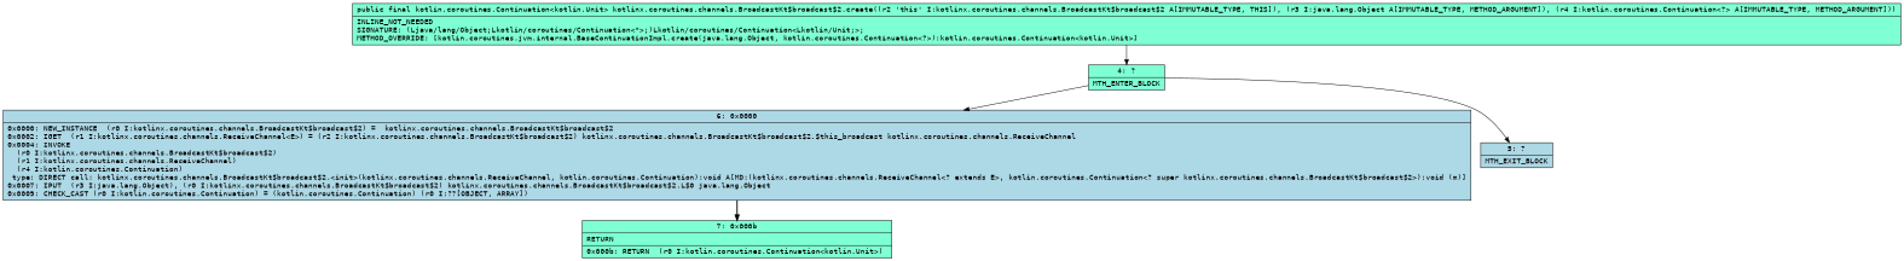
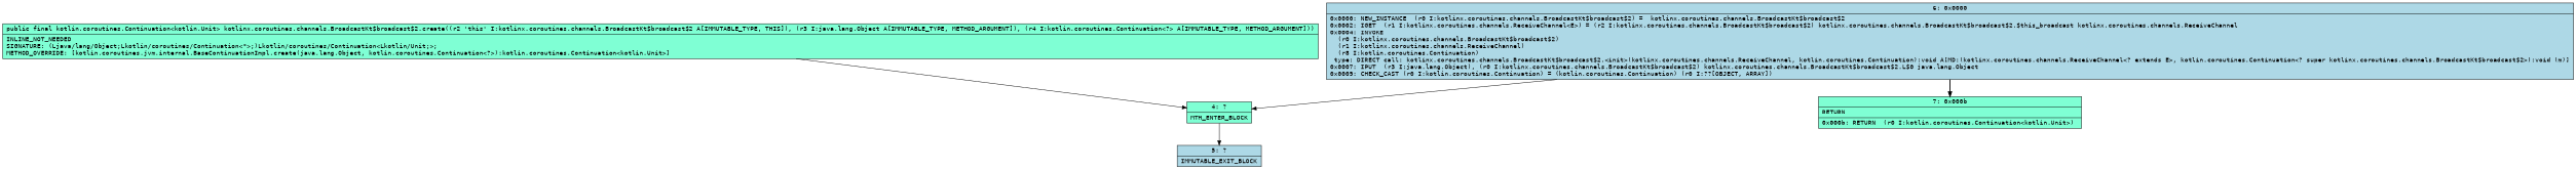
  digraph {
    fontname="DejaVu Sans Mono"
    node [fillcolor=aquamarine fontname="DejaVu Sans Mono" shape=record style=filled]
    edge [fontname="DejaVu Sans Mono" style=solid]
    n1 [label="{4\:\ ?|MTH_ENTER_BLOCK\l}"]
-   n2 [fillcolor=lightblue label="{6\:\ 0x0000|0x0000: NEW_INSTANCE  (r0 I:kotlinx.coroutines.channels.BroadcastKt$broadcast$2) =  kotlinx.coroutines.channels.BroadcastKt$broadcast$2 \l0x0002: IGET  (r1 I:kotlinx.coroutines.channels.ReceiveChannel\<E\>) = (r2 I:kotlinx.coroutines.channels.BroadcastKt$broadcast$2) kotlinx.coroutines.channels.BroadcastKt$broadcast$2.$this_broadcast kotlinx.coroutines.channels.ReceiveChannel \l0x0004: INVOKE  \l  (r0 I:kotlinx.coroutines.channels.BroadcastKt$broadcast$2)\l  (r1 I:kotlinx.coroutines.channels.ReceiveChannel)\l  (r4 I:kotlin.coroutines.Continuation)\l type: DIRECT call: kotlinx.coroutines.channels.BroadcastKt$broadcast$2.\<init\>(kotlinx.coroutines.channels.ReceiveChannel, kotlin.coroutines.Continuation):void A[MD:(kotlinx.coroutines.channels.ReceiveChannel\<? extends E\>, kotlin.coroutines.Continuation\<? super kotlinx.coroutines.channels.BroadcastKt$broadcast$2\>):void (m)]\l0x0007: IPUT  (r3 I:java.lang.Object), (r0 I:kotlinx.coroutines.channels.BroadcastKt$broadcast$2) kotlinx.coroutines.channels.BroadcastKt$broadcast$2.L$0 java.lang.Object \l0x0009: CHECK_CAST (r0 I:kotlin.coroutines.Continuation) = (kotlin.coroutines.Continuation) (r0 I:??[OBJECT, ARRAY]) \l}"]
-   n3 [fillcolor=lightblue label="{5\:\ ?|MTH_EXIT_BLOCK\l}"]
+   n2 [fillcolor=lightblue label="{6\:\ 0x0000|0x0000: NEW_INSTANCE  (r0 I:kotlinx.coroutines.channels.BroadcastKt$broadcast$2) =  kotlinx.coroutines.channels.BroadcastKt$broadcast$2 \l0x0002: IGET  (r1 I:kotlinx.coroutines.channels.ReceiveChannel\<E\>) = (r2 I:kotlinx.coroutines.channels.BroadcastKt$broadcast$2) kotlinx.coroutines.channels.BroadcastKt$broadcast$2.$this_broadcast kotlinx.coroutines.channels.ReceiveChannel \l0x0004: INVOKE  \l  (r0 I:kotlinx.coroutines.channels.BroadcastKt$broadcast$2)\l  (r1 I:kotlinx.coroutines.channels.ReceiveChannel)\l  (r8 I:kotlin.coroutines.Continuation)\l type: DIRECT call: kotlinx.coroutines.channels.BroadcastKt$broadcast$2.\<init\>(kotlinx.coroutines.channels.ReceiveChannel, kotlin.coroutines.Continuation):void A[MD:(kotlinx.coroutines.channels.ReceiveChannel\<? extends E\>, kotlin.coroutines.Continuation\<? super kotlinx.coroutines.channels.BroadcastKt$broadcast$2\>):void (m)]\l0x0007: IPUT  (r3 I:java.lang.Object), (r0 I:kotlinx.coroutines.channels.BroadcastKt$broadcast$2) kotlinx.coroutines.channels.BroadcastKt$broadcast$2.L$0 java.lang.Object \l0x0009: CHECK_CAST (r0 I:kotlin.coroutines.Continuation) = (kotlin.coroutines.Continuation) (r0 I:??[OBJECT, ARRAY]) \l}"]
+   n3 [fillcolor=lightblue label="{5\:\ ?|IMMUTABLE_EXIT_BLOCK\l}"]
    n4 [label="{7\:\ 0x000b|RETURN\l|0x000b: RETURN  (r0 I:kotlin.coroutines.Continuation\<kotlin.Unit\>) \l}"]
    n5 [label="{public final kotlin.coroutines.Continuation\<kotlin.Unit\> kotlinx.coroutines.channels.BroadcastKt$broadcast$2.create((r2 'this' I:kotlinx.coroutines.channels.BroadcastKt$broadcast$2 A[IMMUTABLE_TYPE, THIS]), (r3 I:java.lang.Object A[IMMUTABLE_TYPE, METHOD_ARGUMENT]), (r4 I:kotlin.coroutines.Continuation\<?\> A[IMMUTABLE_TYPE, METHOD_ARGUMENT]))  | INLINE_NOT_NEEDED\lSIGNATURE: (Ljava\/lang\/Object;Lkotlin\/coroutines\/Continuation\<*\>;)Lkotlin\/coroutines\/Continuation\<Lkotlin\/Unit;\>;\lMETHOD_OVERRIDE: [kotlin.coroutines.jvm.internal.BaseContinuationImpl.create(java.lang.Object, kotlin.coroutines.Continuation\<?\>):kotlin.coroutines.Continuation\<kotlin.Unit\>]\l}"]
-   n1 -> n2
+   n2 -> n1
    n1 -> n3
    n2 -> n4 [style=bold]
    n5 -> n1
  }
